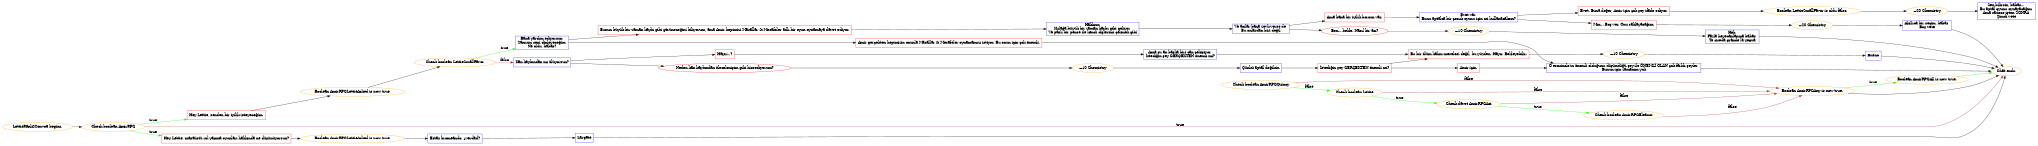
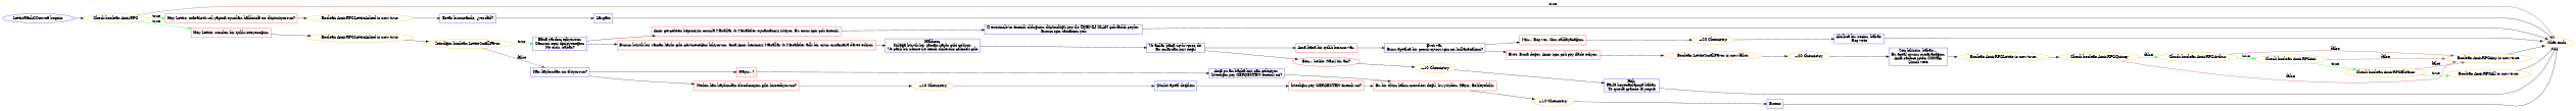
  digraph {
    rankdir=LR
    node [color=orange shape=box]
-   "LettieRank2Convo6 begins." [shape=""]
+   "LettieRank2Convo6 begins." [color=blue shape=""]
    n2 [label="Check boolean AmirRPG" shape=""]
    n3 [color=red label="Hey Lettie, senden bir iyilik isteyeceğim."]
    n4 [color=red label="Hey Lettie, masaüstü rol yapma oyunları hakkında ne düşünüyorsun?"]
    "Chat ends." [shape=""]
    n6 [label="Boolean AmirRPGLettieAsked is now true." shape=""]
    n7 [label="Boolean AmirRPGLettieAsked is now true." shape=""]
-   n8 [label="Check boolean LettieSmallFavor" shape=""]
+   n8 [label="İstediğin boolean LettieSmallFavor" shape=""]
    n9 [color=blue label="Estás bromeando, ¿verdad?"]
    n10 [color=blue label="Bana yardım ediyorsun \nSanırım seni dinleyeceğim \nNe oldu, babas?"]
    n11 [color=blue label="Kan kaybından mı ölüyorsun?"]
    n12 [color=blue label="Lárgate"]
    n13 [color=red label="Bunun büyük bir zaman kaybı gibi görüneceğini biliyorum, ama Amir hepimizi Masallar & Mesafeler adlı bir oyun oynamaya davet ediyor."]
    n14 [color=red label="Amir gerçekten hepimizin onunla Masallar & Mesafeler oynamamızı istiyor. Bu onun için çok önemli."]
-   n15 [color=red label="Neden kan kaybından ölecekmişim gibi hissediyorum?" shape=ellipse]
+   n15 [color=red label="Neden kan kaybından ölecekmişim gibi hissediyorum?"]
    n16 [color=red label="Hayır...?"]
    n17 [color=blue label="Haklısın \nKulağa büyük bir zaman kaybı gibi geliyor \nVe paslı bir pense ile kendi dişlerimi çekmek gibi"]
    n18 [color=blue label="O escuincle'ın önemli olduğunu düşündüğü şey ile ÖNEMLİ OLAN çok farklı şeyler \nBunun için zamanım yok"]
    n19 [label="+10 Chemistry" shape=""]
    n20 [color=blue label="Ama şu an başka biri can çekişiyor \nİstediğin şey GERÇEKTEN önemli mi?"]
    n21 [color=blue label="Ve acılar bana zevk verse de \nBu onlardan biri değil"]
    n22 [color=blue label="Çünkü aptal değilsin"]
    n23 [color=red label="Bu bir ölüm kalım meselesi değil, bu yüzden. Hayır. Bekleyebilir."]
    n24 [color=red label="Ama bana bir iyilik borcun var."]
    n25 [color=red label="Ben... bekle. Nasıl bir acı?" shape=ellipse]
    n26 [color=red label="İstediğin şey GERÇEKTEN önemli mi?"]
    n27 [label="+10 Chemistry" shape=""]
    n28 [color=blue label="Evet var \nBunu aptalca bir çocuk oyunu için mi kullanacaksın?"]
    n29 [label="+10 Chemistry" shape=""]
-   n30 [color=red label="Amir için."]
    n31 [color=blue label=Bueno]
    n32 [color=red label="Evet. Buna değer, Amir için çok şey ifade ediyor."]
    n33 [color=red label="Mm... Boş ver. Onu saklayacağım."]
    n34 [color=blue label="Heh \nFazla heyecanlanma babas \nTe queda grande la yegua"]
-   n35 [label="Boolean LettieSmallFavor is oldu false." shape=""]
+   n35 [label="Boolean LettieSmallFavor is now false." shape=""]
    n36 [label="+20 Chemistry" shape=""]
    n37 [label="+20 Chemistry" shape=""]
    n38 [color=blue label="Akıllıca bir seçim, babas \nBoş vete"]
    n39 [color=blue label="Sen bilirsin, babas... \nBu aptal oyunu oynayacağım \nAma sadece işten SONRA \nŞimdi vete"]
+   n40 [label="Boolean AmirRPGLettie is now true." shape=""]
    n41 [label="Check boolean AmirRPGQuincy" shape=""]
-   n42 [label="Check boolean Lettie" shape=""]
+   n42 [label="Check boolean AmirRPGArthur" shape=""]
    n43 [label="Boolean AmirRPGAny is now true." shape=""]
-   n44 [label="Check davet AmirRPGAoi" shape=""]
+   n44 [label="Check boolean AmirRPGAoi" shape=""]
    n45 [label="Check boolean AmirRPGEleanor" shape=""]
    n46 [label="Boolean AmirRPGAll is now true." shape=""]
    "LettieRank2Convo6 begins." -> n2
    n2 -> n3 [color=green label=true]
    n2 -> n4 [color=green label=true]
    n2 -> "Chat ends." [color=brown label=true]
    n3 -> n6
    n4 -> n7
    n6 -> n8
    n7 -> n9
    n8 -> n10 [color=green label=true]
    n8 -> n11 [color=brown label=false]
    n9 -> n12
    n10 -> n13
    n10 -> n14
    n11 -> n15
    n11 -> n16
    n12 -> "Chat ends."
    n13 -> n17
    n14 -> n18
    n15 -> n19
    n16 -> n20
    n17 -> n21
    n18 -> "Chat ends."
    n19 -> n22
    n20 -> n23
    n21 -> n24
    n21 -> n25
    n22 -> n26
    n23 -> n27
    n24 -> n28
    n25 -> n29
    n26 -> n23
-   n26 -> n30
    n27 -> n31
    n28 -> n32
    n28 -> n33
    n29 -> n34
-   n30 -> n18
    n31 -> "Chat ends."
    n32 -> n35
    n33 -> n36
    n34 -> "Chat ends."
    n35 -> n37
    n36 -> n38
    n37 -> n39
    n38 -> "Chat ends."
+   n39 -> n40
+   n40 -> n41
    n41 -> n42 [color=green label=false]
    n41 -> n43 [color=brown label=false]
    n42 -> n43 [color=brown label=false]
    n42 -> n44 [color=green label=true]
    n43 -> "Chat ends."
    n44 -> n43 [color=brown label=false]
    n44 -> n45 [color=green label=true]
    n45 -> n43 [color=brown label=false]
-   n43 -> n46 [color=green label=true]
-   n46 -> "Chat ends." [color=green]
+   n45 -> n46 [color=green label=true]
+   n46 -> "Chat ends."
  }
